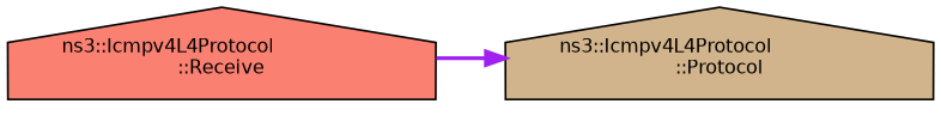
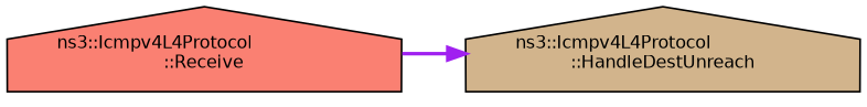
  digraph {
    rankdir=RL
    node [color=black fontname=Helvetica fontsize=10 shape=house style=filled]
-   n1 [fillcolor=tan fontcolor=black height=0.2 label="ns3::Icmpv4L4Protocol\l::Protocol" width=0.4]
+   n1 [fillcolor=tan fontcolor=black height=0.2 label="ns3::Icmpv4L4Protocol\l::HandleDestUnreach" width=0.4]
    n2 [fillcolor=salmon height=0.2 label="ns3::Icmpv4L4Protocol\l::Receive" width=0.4]
    n1 -> n2 [color=purple dir=back fontname=Helvetica fontsize=10 labelfontname=Helvetica labelfontsize=10 style=bold]
  }
